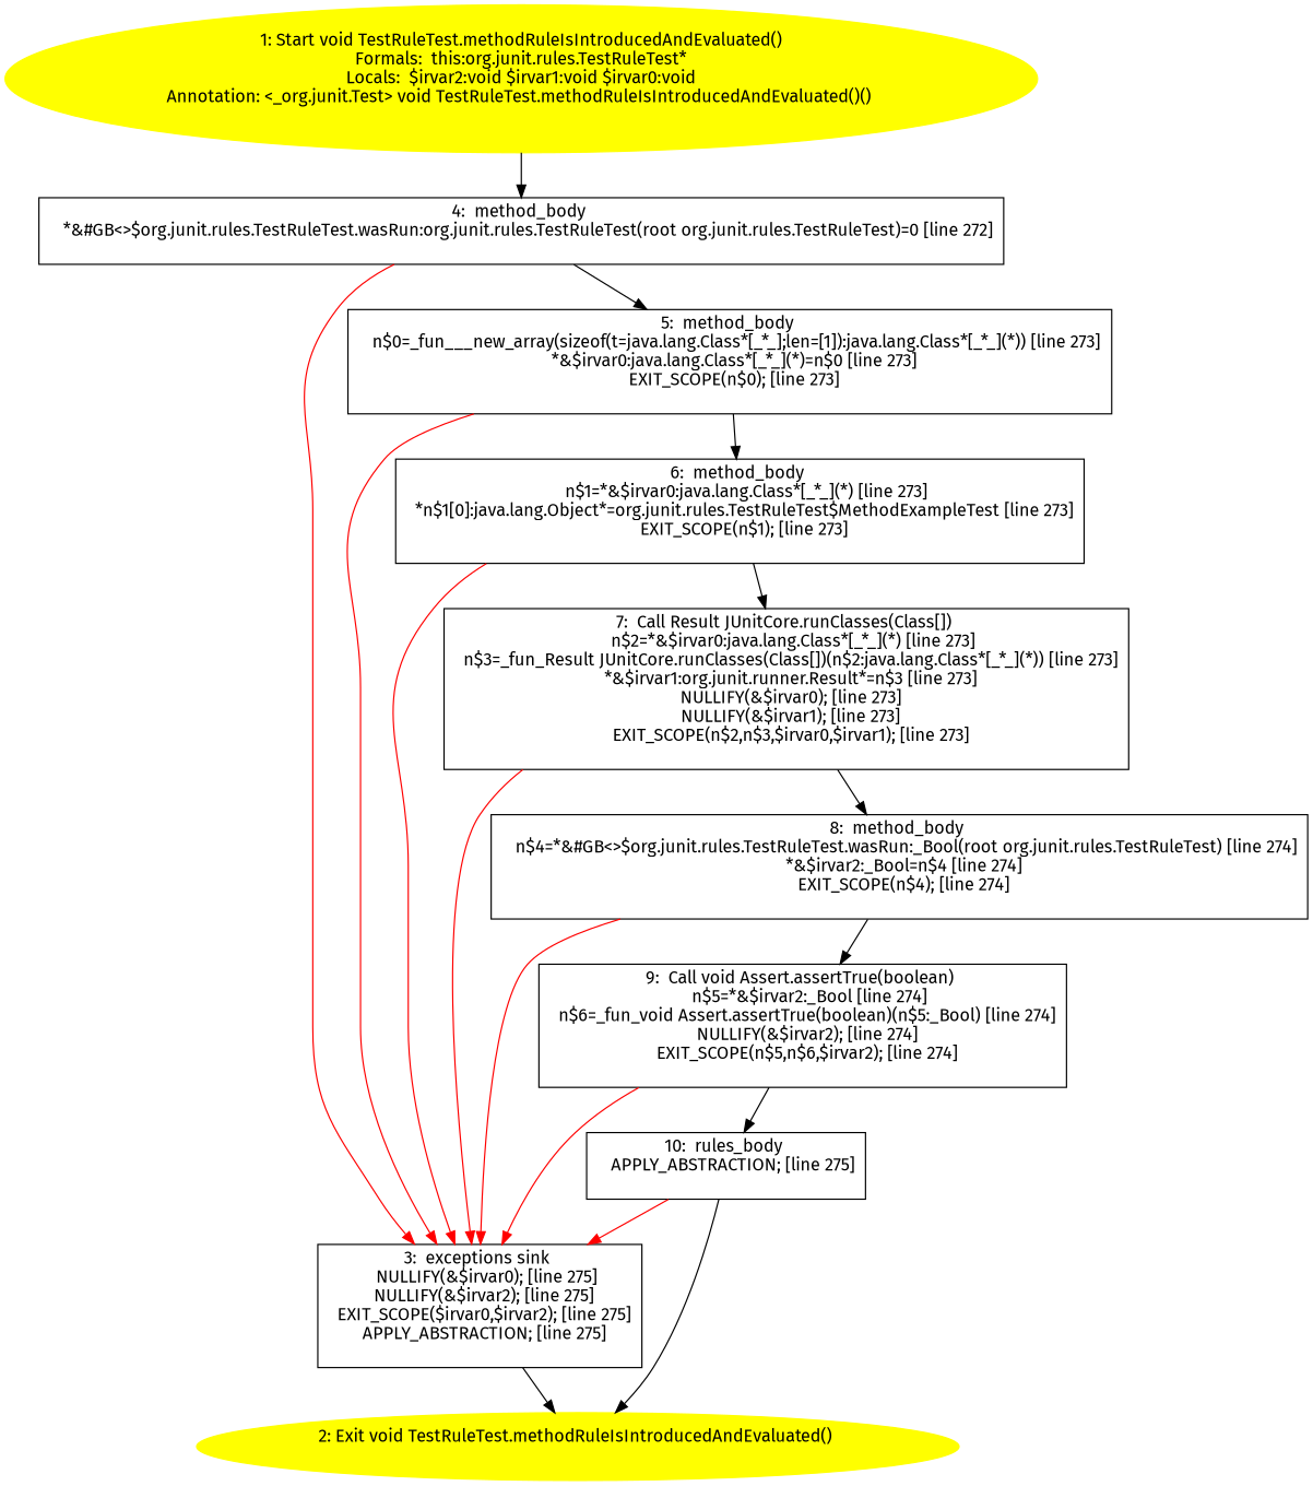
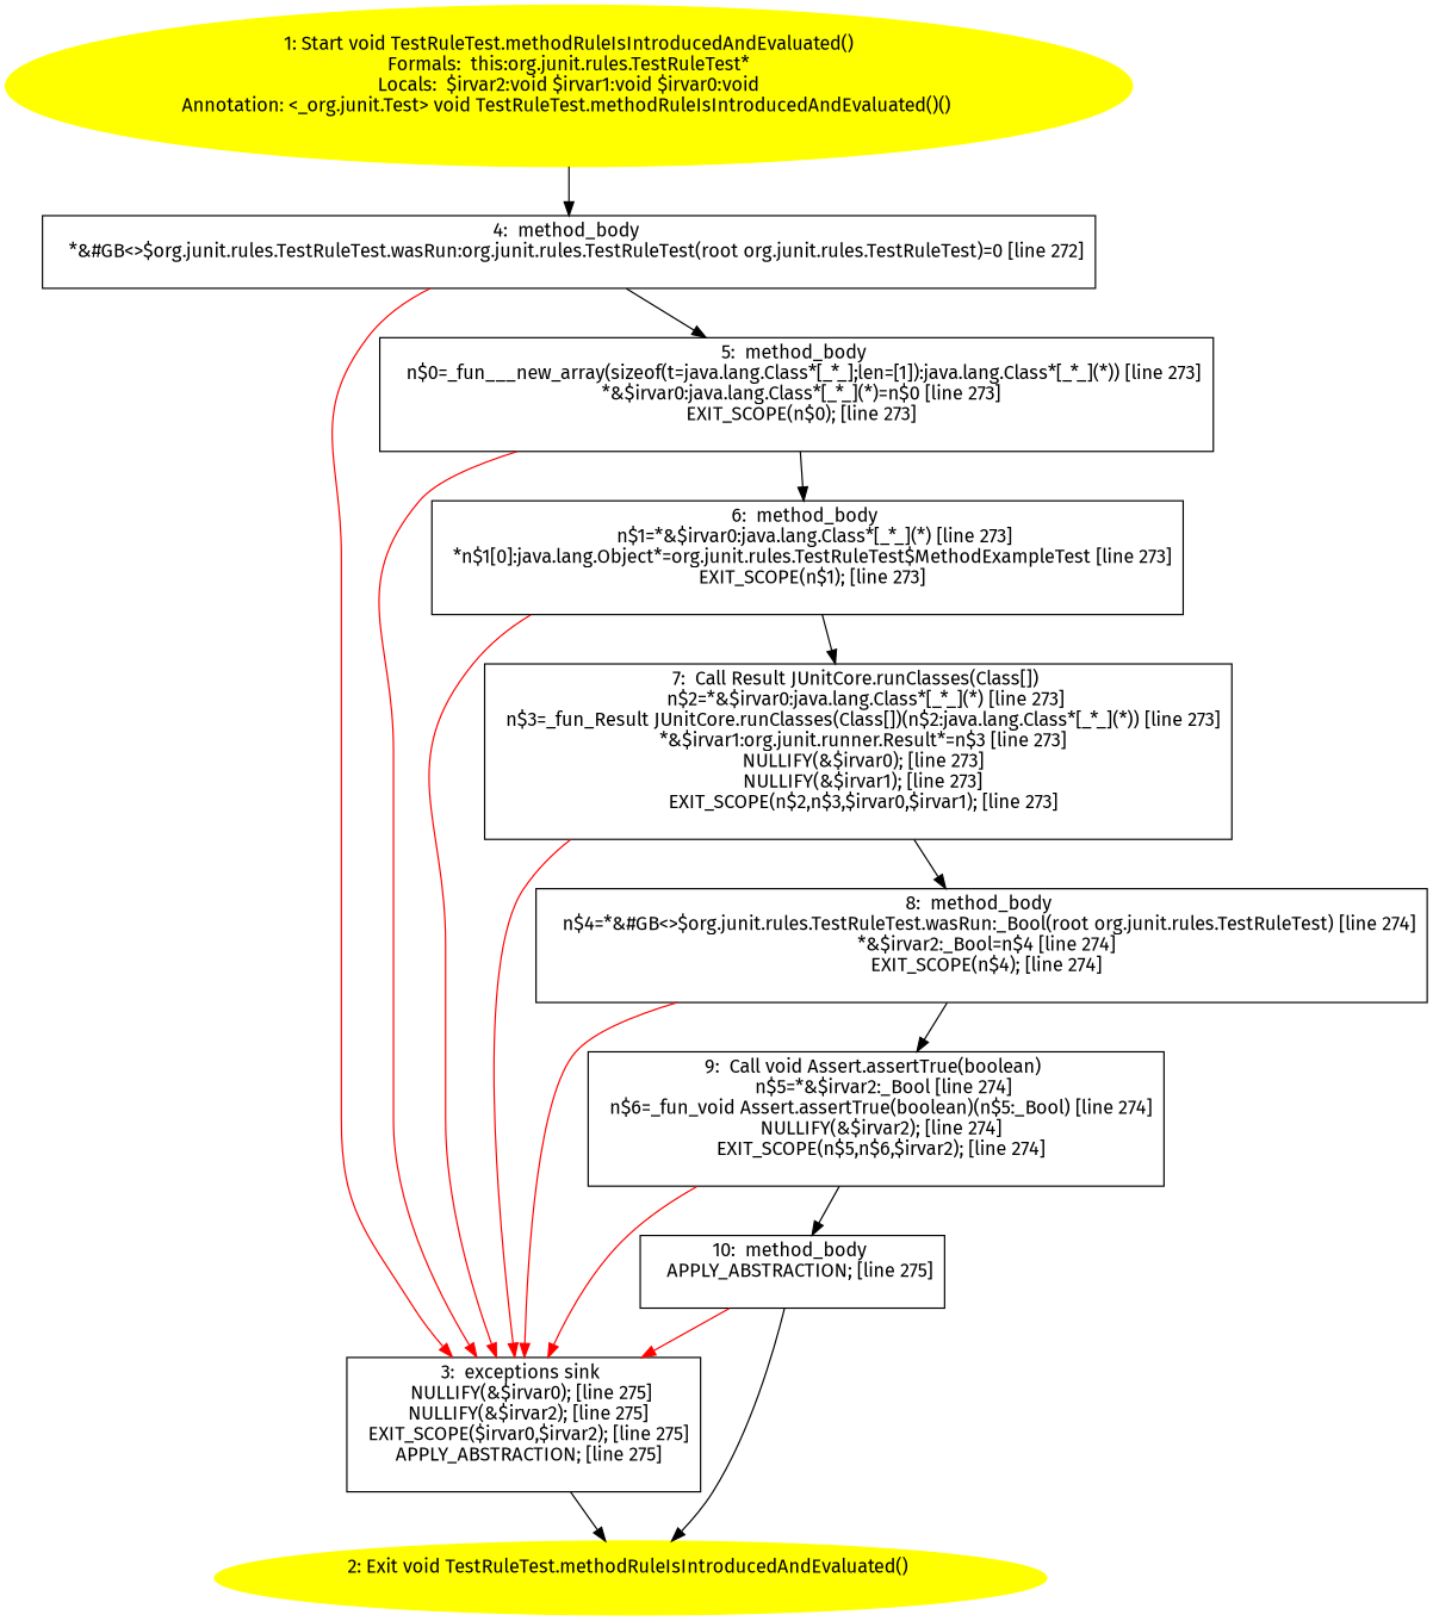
  digraph {
    fontname="Fira Sans"
    node [fontname="Fira Sans" shape=box]
    edge [fontname="Fira Sans"]
    n1 [color=yellow label="1: Start void TestRuleTest.methodRuleIsIntroducedAndEvaluated()\nFormals:  this:org.junit.rules.TestRuleTest*\nLocals:  $irvar2:void $irvar1:void $irvar0:void\nAnnotation: <_org.junit.Test> void TestRuleTest.methodRuleIsIntroducedAndEvaluated()() \n  " style=filled shape=""]
    n2 [label="4:  method_body \n   *&#GB<>$org.junit.rules.TestRuleTest.wasRun:org.junit.rules.TestRuleTest(root org.junit.rules.TestRuleTest)=0 [line 272]\n "]
    n3 [label="3:  exceptions sink \n   NULLIFY(&$irvar0); [line 275]\n  NULLIFY(&$irvar2); [line 275]\n  EXIT_SCOPE($irvar0,$irvar2); [line 275]\n  APPLY_ABSTRACTION; [line 275]\n "]
    n4 [label="5:  method_body \n   n$0=_fun___new_array(sizeof(t=java.lang.Class*[_*_];len=[1]):java.lang.Class*[_*_](*)) [line 273]\n  *&$irvar0:java.lang.Class*[_*_](*)=n$0 [line 273]\n  EXIT_SCOPE(n$0); [line 273]\n "]
    n5 [color=yellow label="2: Exit void TestRuleTest.methodRuleIsIntroducedAndEvaluated() \n  " style=filled shape=""]
    n6 [label="6:  method_body \n   n$1=*&$irvar0:java.lang.Class*[_*_](*) [line 273]\n  *n$1[0]:java.lang.Object*=org.junit.rules.TestRuleTest$MethodExampleTest [line 273]\n  EXIT_SCOPE(n$1); [line 273]\n "]
    n7 [label="7:  Call Result JUnitCore.runClasses(Class[]) \n   n$2=*&$irvar0:java.lang.Class*[_*_](*) [line 273]\n  n$3=_fun_Result JUnitCore.runClasses(Class[])(n$2:java.lang.Class*[_*_](*)) [line 273]\n  *&$irvar1:org.junit.runner.Result*=n$3 [line 273]\n  NULLIFY(&$irvar0); [line 273]\n  NULLIFY(&$irvar1); [line 273]\n  EXIT_SCOPE(n$2,n$3,$irvar0,$irvar1); [line 273]\n "]
    n8 [label="8:  method_body \n   n$4=*&#GB<>$org.junit.rules.TestRuleTest.wasRun:_Bool(root org.junit.rules.TestRuleTest) [line 274]\n  *&$irvar2:_Bool=n$4 [line 274]\n  EXIT_SCOPE(n$4); [line 274]\n "]
    n9 [label="9:  Call void Assert.assertTrue(boolean) \n   n$5=*&$irvar2:_Bool [line 274]\n  n$6=_fun_void Assert.assertTrue(boolean)(n$5:_Bool) [line 274]\n  NULLIFY(&$irvar2); [line 274]\n  EXIT_SCOPE(n$5,n$6,$irvar2); [line 274]\n "]
-   n10 [label="10:  rules_body \n   APPLY_ABSTRACTION; [line 275]\n "]
+   n10 [label="10:  method_body \n   APPLY_ABSTRACTION; [line 275]\n "]
    n1 -> n2
    n2 -> n3 [color=red]
    n2 -> n4
    n3 -> n5
    n4 -> n3 [color=red]
    n4 -> n6
    n6 -> n3 [color=red]
    n6 -> n7
    n7 -> n3 [color=red]
    n7 -> n8
    n8 -> n3 [color=red]
    n8 -> n9
    n9 -> n3 [color=red]
    n9 -> n10
    n10 -> n3 [color=red]
    n10 -> n5
  }
